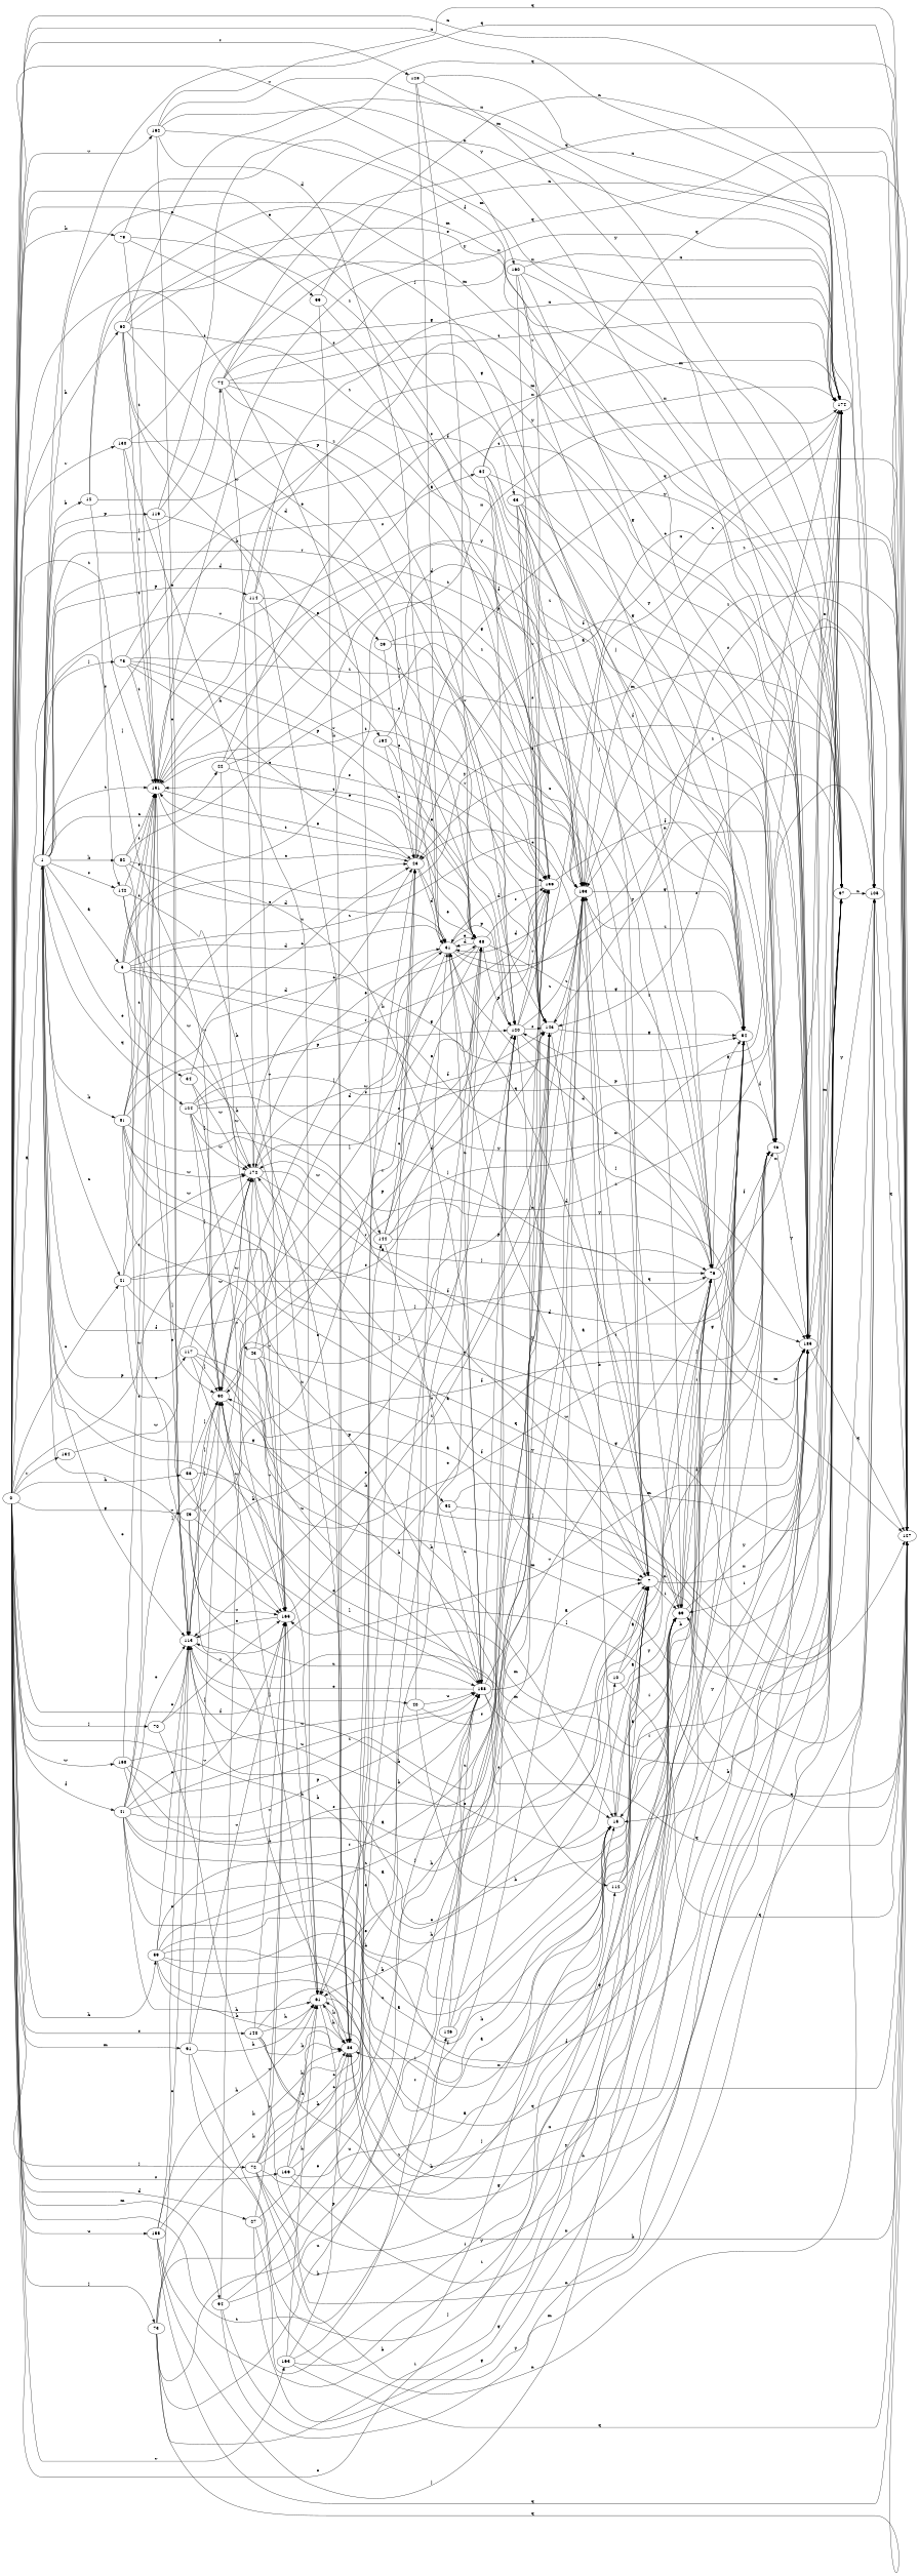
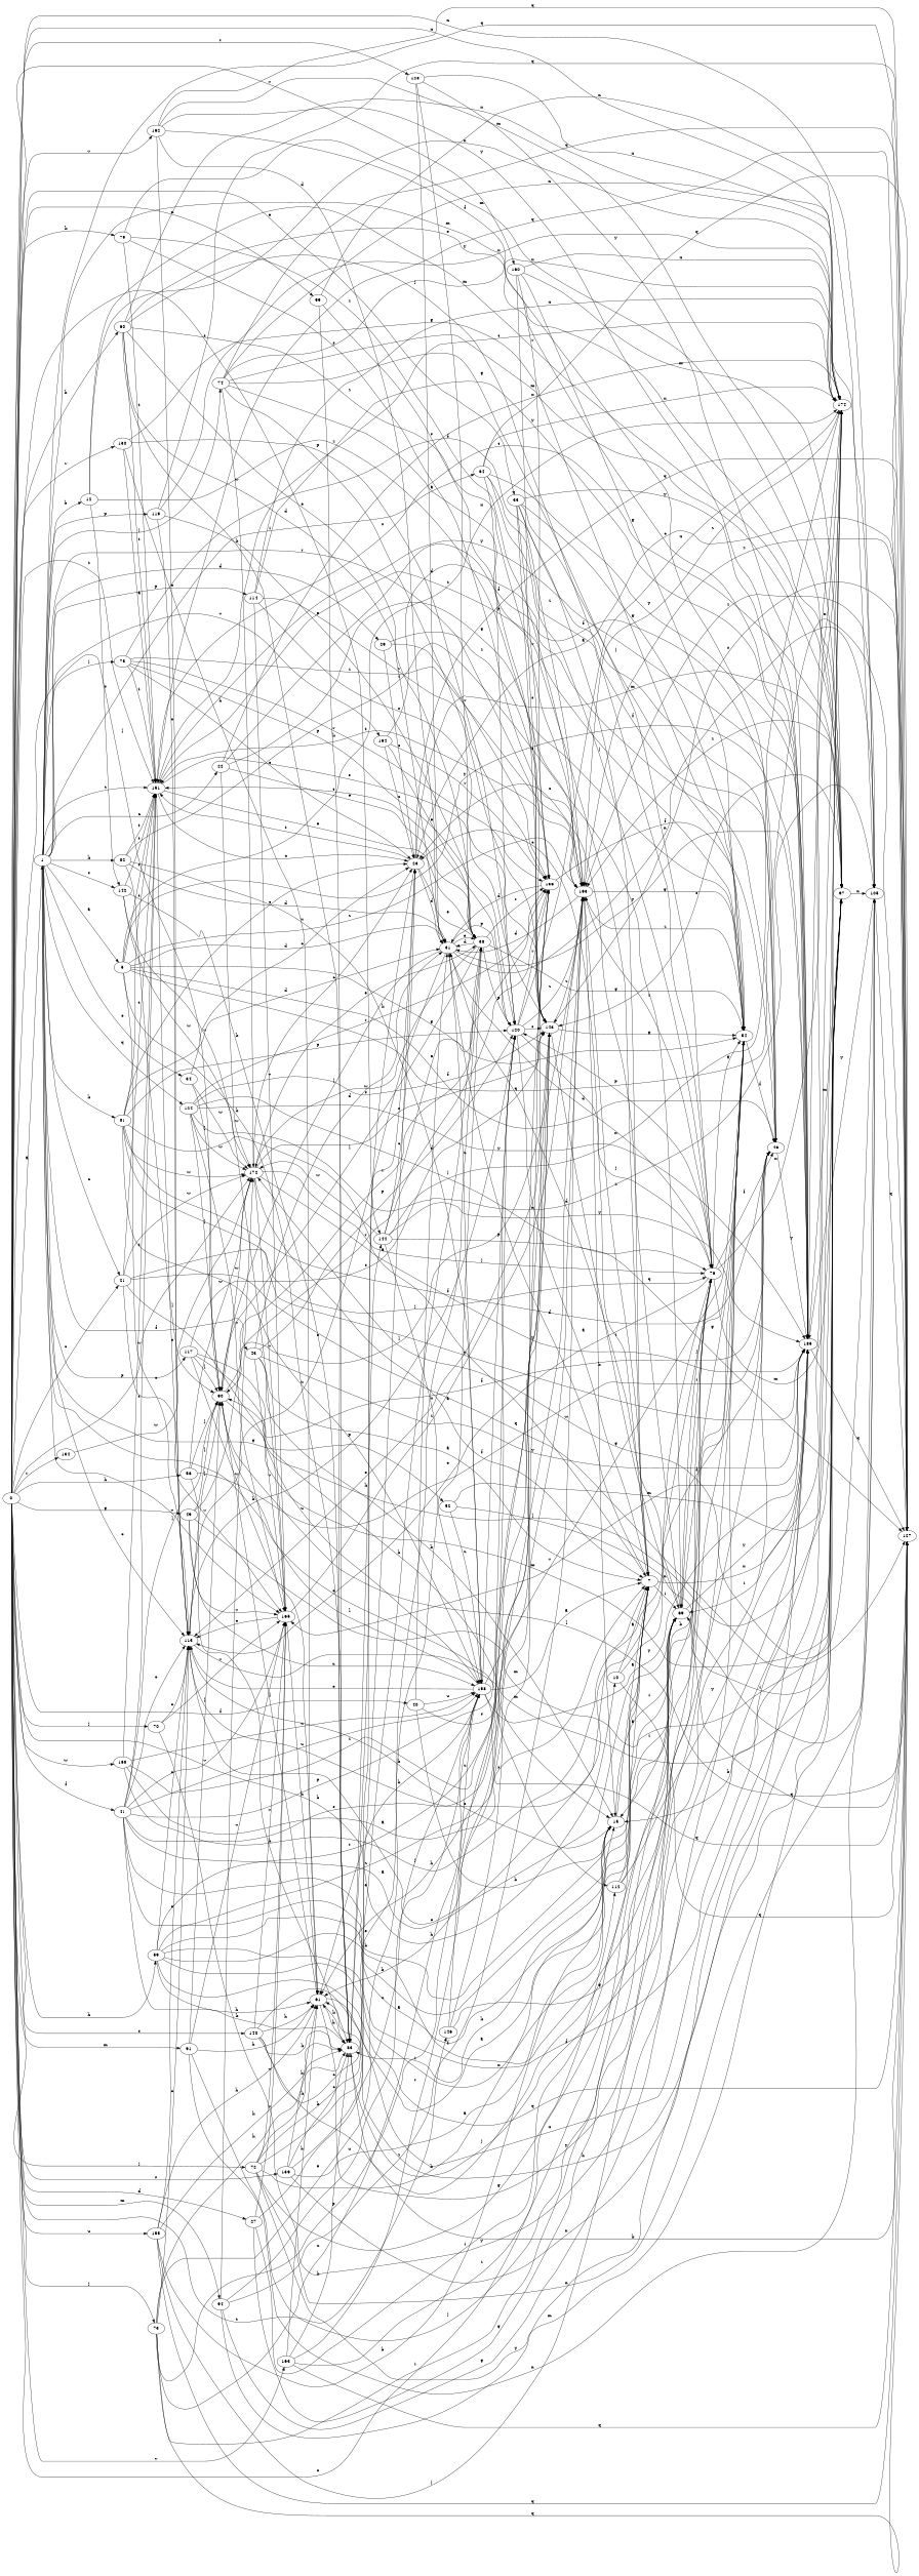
  strict digraph {
    rankdir=LR
    0
    1
    10
    21
    27
    33
    40
    41
    49
    56
    59
    60
    70
    72
    73
    79
    90
    91
    94
    99
    105
    112
    128
    130
    134
    139
    140
    144
    146
    151
    155
    160
    162
    163
    168
    172
    n37 [label=174]
    5
    12
    22
    29
    34
    43
    52
    64
    74
    75
    81
    82
    97
    113
    114
    117
    119
    124
    127
    136
    142
    164
    165
    46
    7
    76
    158
    54
    69
    38
    185
    193
    143
    31
    15
    83
    120
    61
    23
    0 -> 1 [label=a]
    0 -> 10 [label=b]
    0 -> 21 [label=c]
    0 -> 27 [label=d]
    0 -> 33 [label=e]
    0 -> 40 [label=f]
    0 -> 41 [label=f]
    0 -> 49 [label=g]
    0 -> 56 [label=h]
    0 -> 59 [label=h]
    0 -> 60 [label=h]
    0 -> 70 [label=j]
    0 -> 72 [label=j]
    0 -> 73 [label=j]
    0 -> 79 [label=k]
    0 -> 90 [label=l]
    0 -> 91 [label=m]
    0 -> 94 [label=m]
    0 -> 99 [label=n]
    0 -> 105 [label=n]
    0 -> 112 [label=o]
    0 -> 128 [label=r]
    0 -> 130 [label=r]
    0 -> 134 [label=r]
    0 -> 139 [label=s]
    0 -> 140 [label=s]
    0 -> 144 [label=t]
    0 -> 146 [label=t]
    0 -> 151 [label=t]
    0 -> 155 [label=u]
    0 -> 160 [label=v]
    0 -> 162 [label=v]
    0 -> 163 [label=v]
    0 -> 168 [label=w]
    0 -> 172 [label=w]
    0 -> n37 [label=x]
    1 -> 21 [label=c]
    1 -> 112 [label=o]
    1 -> 151 [label=t]
    1 -> 5 [label=a]
    1 -> 12 [label=b]
    1 -> 22 [label=c]
    1 -> 29 [label=d]
    1 -> 34 [label=e]
    1 -> 43 [label=f]
    1 -> 52 [label=g]
    1 -> 64 [label=i]
    1 -> 74 [label=j]
    1 -> 75 [label=j]
    1 -> 81 [label=k]
    1 -> 82 [label=k]
    1 -> 97 [label=m]
    1 -> 113 [label=o]
    1 -> 114 [label=p]
    1 -> 117 [label=p]
    1 -> 119 [label=p]
    1 -> 124 [label=q]
    1 -> 127 [label=q]
    1 -> 136 [label=r]
    1 -> 142 [label=s]
    1 -> 164 [label=v]
    1 -> 165 [label=v]
    10 -> 127 [label=q]
    10 -> 46 [label=f]
    10 -> 7 [label=a]
    21 -> 151 [label=t]
    21 -> 172 [label=w]
    21 -> 127 [label=q]
    21 -> 165 [label=v]
    21 -> 76 [label=j]
    21 -> 158 [label=u]
    27 -> 165 [label=v]
    27 -> 54 [label=g]
    27 -> 69 [label=i]
    27 -> 38 [label=e]
    33 -> 136 [label=r]
    33 -> 7 [label=a]
    33 -> 76 [label=j]
    33 -> 54 [label=g]
    33 -> 185 [label=y]
    33 -> 193 [label=z]
    33 -> 143 [label=s]
    40 -> 158 [label=u]
    40 -> 143 [label=s]
    40 -> 31 [label=d]
    40 -> 15 [label=b]
    41 -> 90 [label=l]
    41 -> 151 [label=t]
    41 -> 113 [label=o]
    41 -> 165 [label=v]
    41 -> 46 [label=f]
    41 -> 7 [label=a]
    41 -> 158 [label=u]
    41 -> 143 [label=s]
    41 -> 15 [label=b]
    41 -> 83 [label=k]
    41 -> 120 [label=p]
    49 -> 90 [label=l]
    49 -> 97 [label=m]
    49 -> 136 [label=r]
    49 -> 165 [label=v]
    49 -> 158 [label=u]
    56 -> 90 [label=l]
    56 -> 172 [label=w]
    56 -> 46 [label=f]
    56 -> 83 [label=k]
    59 -> n37 [label=x]
    59 -> 113 [label=o]
    59 -> 127 [label=q]
    59 -> 136 [label=r]
    59 -> 7 [label=a]
    59 -> 69 [label=i]
    59 -> 193 [label=z]
    59 -> 15 [label=b]
    59 -> 61 [label=h]
    60 -> 151 [label=t]
    60 -> n37 [label=x]
    60 -> 76 [label=j]
    60 -> 38 [label=e]
    60 -> 185 [label=y]
    60 -> 193 [label=z]
    60 -> 31 [label=d]
    60 -> 83 [label=k]
    70 -> 113 [label=o]
    70 -> 165 [label=v]
    70 -> 185 [label=y]
    72 -> 105 [label=n]
    72 -> 97 [label=m]
    72 -> 165 [label=v]
    72 -> 54 [label=g]
    72 -> 38 [label=e]
    72 -> 15 [label=b]
    72 -> 83 [label=k]
    72 -> 23 [label=c]
    73 -> 113 [label=o]
    73 -> 127 [label=q]
    73 -> 158 [label=u]
    73 -> 69 [label=i]
    73 -> 38 [label=e]
    73 -> 83 [label=k]
    73 -> 120 [label=p]
    79 -> 151 [label=t]
    79 -> 97 [label=m]
    79 -> 193 [label=z]
    79 -> 143 [label=s]
    90 -> 172 [label=w]
    90 -> 97 [label=m]
    90 -> 136 [label=r]
    91 -> 90 [label=l]
    91 -> 105 [label=n]
    91 -> 165 [label=v]
    91 -> 76 [label=j]
    91 -> 61 [label=h]
    94 -> 172 [label=w]
    94 -> 158 [label=u]
    94 -> 54 [label=g]
    94 -> 185 [label=y]
    94 -> 193 [label=z]
    99 -> 105 [label=n]
    99 -> 143 [label=s]
    99 -> 83 [label=k]
    105 -> 172 [label=w]
    105 -> 127 [label=q]
    105 -> 185 [label=y]
    105 -> 193 [label=z]
    112 -> 7 [label=a]
    112 -> 69 [label=i]
    112 -> 185 [label=y]
    128 -> n37 [label=x]
    128 -> 38 [label=e]
    128 -> 185 [label=y]
    128 -> 31 [label=d]
-   130 -> 151 [label=t]
+   130 -> 151 [label=a]
    130 -> 54 [label=g]
    130 -> 120 [label=p]
    130 -> 61 [label=h]
    134 -> 172 [label=w]
    139 -> n37 [label=x]
    139 -> 7 [label=a]
    139 -> 158 [label=u]
    139 -> 83 [label=k]
    139 -> 61 [label=h]
    140 -> n37 [label=x]
    140 -> 165 [label=v]
    140 -> 76 [label=j]
    140 -> 83 [label=k]
    140 -> 61 [label=h]
    140 -> 23 [label=c]
    144 -> 172 [label=w]
    144 -> n37 [label=x]
    144 -> 127 [label=q]
    144 -> 158 [label=u]
    144 -> 38 [label=e]
    144 -> 185 [label=y]
    144 -> 23 [label=c]
    146 -> 158 [label=u]
    146 -> 54 [label=g]
    146 -> 143 [label=s]
    151 -> 113 [label=o]
    151 -> 127 [label=q]
    151 -> 38 [label=e]
    151 -> 185 [label=y]
    151 -> 143 [label=s]
    151 -> 23 [label=c]
    155 -> 113 [label=o]
    155 -> 127 [label=q]
    155 -> 76 [label=j]
    155 -> 15 [label=b]
    155 -> 83 [label=k]
    155 -> 61 [label=h]
    160 -> n37 [label=x]
    160 -> 97 [label=m]
    160 -> 136 [label=r]
    160 -> 54 [label=g]
    160 -> 143 [label=s]
    162 -> 97 [label=m]
    162 -> 113 [label=o]
    162 -> 127 [label=q]
    162 -> 46 [label=f]
    162 -> 185 [label=y]
    162 -> 31 [label=d]
    163 -> 127 [label=q]
    163 -> 136 [label=r]
    163 -> 69 [label=i]
    163 -> 83 [label=k]
    163 -> 61 [label=h]
    168 -> 151 [label=t]
    168 -> 7 [label=a]
    168 -> 76 [label=j]
    168 -> 158 [label=u]
    168 -> 193 [label=z]
    172 -> 165 [label=v]
    172 -> 7 [label=a]
    172 -> 76 [label=j]
    172 -> 38 [label=e]
    172 -> 185 [label=y]
    172 -> 143 [label=s]
    172 -> 23 [label=c]
    n37 -> 151 [label=t]
    n37 -> 193 [label=z]
    n37 -> 15 [label=b]
    5 -> 151 [label=t]
    5 -> n37 [label=x]
    5 -> 113 [label=o]
    5 -> 127 [label=q]
    5 -> 46 [label=f]
    5 -> 54 [label=g]
    5 -> 185 [label=y]
    5 -> 193 [label=z]
    5 -> 31 [label=d]
    5 -> 83 [label=k]
    12 -> n37 [label=x]
    12 -> 97 [label=m]
    12 -> 142 [label=s]
    12 -> 193 [label=z]
    22 -> 172 [label=w]
    22 -> n37 [label=x]
    22 -> 46 [label=f]
    22 -> 54 [label=g]
    22 -> 38 [label=e]
    29 -> 136 [label=r]
    29 -> 193 [label=z]
    29 -> 23 [label=c]
    34 -> 90 [label=l]
    34 -> 172 [label=w]
    34 -> 23 [label=c]
    43 -> 165 [label=v]
    43 -> 7 [label=a]
    43 -> 185 [label=y]
    43 -> 31 [label=d]
    43 -> 15 [label=b]
    43 -> 120 [label=p]
    52 -> 105 [label=n]
    52 -> 97 [label=m]
    52 -> 158 [label=u]
    64 -> n37 [label=x]
    64 -> 127 [label=q]
    64 -> 46 [label=f]
    64 -> 76 [label=j]
    64 -> 185 [label=y]
    64 -> 120 [label=p]
    74 -> 105 [label=n]
    74 -> 172 [label=w]
    74 -> n37 [label=x]
    74 -> 97 [label=m]
    74 -> 127 [label=q]
    74 -> 7 [label=a]
    74 -> 54 [label=g]
    74 -> 143 [label=s]
    75 -> 151 [label=t]
    75 -> 136 [label=r]
    75 -> 46 [label=f]
    75 -> 193 [label=z]
    75 -> 120 [label=p]
    75 -> 23 [label=c]
    81 -> 151 [label=t]
    81 -> 172 [label=w]
    81 -> 46 [label=f]
    81 -> 7 [label=a]
    81 -> 158 [label=u]
    81 -> 185 [label=y]
    81 -> 31 [label=d]
    81 -> 120 [label=p]
    81 -> 23 [label=c]
    82 -> 90 [label=l]
    82 -> 151 [label=t]
    82 -> 158 [label=u]
    82 -> 69 [label=i]
    82 -> 31 [label=d]
    97 -> 90 [label=l]
    97 -> 105 [label=n]
    97 -> 151 [label=t]
    97 -> 69 [label=i]
    97 -> 193 [label=z]
    97 -> 143 [label=s]
    97 -> 61 [label=h]
    113 -> 90 [label=l]
    113 -> 97 [label=m]
    113 -> 15 [label=b]
    113 -> 120 [label=p]
    114 -> n37 [label=x]
    114 -> 136 [label=r]
    114 -> 165 [label=v]
    114 -> 185 [label=y]
    114 -> 143 [label=s]
    117 -> 90 [label=l]
    117 -> 46 [label=f]
    117 -> 143 [label=s]
    117 -> 15 [label=b]
    117 -> 61 [label=h]
    119 -> n37 [label=x]
    119 -> 113 [label=o]
    119 -> 127 [label=q]
    119 -> 38 [label=e]
    124 -> 90 [label=l]
    124 -> 105 [label=n]
    124 -> 172 [label=w]
    124 -> 136 [label=r]
    124 -> 165 [label=v]
    124 -> 76 [label=j]
    124 -> 185 [label=y]
    124 -> 143 [label=s]
    127 -> 90 [label=l]
    127 -> 193 [label=z]
    127 -> 143 [label=s]
    127 -> 83 [label=k]
    127 -> 23 [label=c]
    136 -> 46 [label=f]
    136 -> 31 [label=d]
    136 -> 61 [label=h]
    142 -> 151 [label=t]
    142 -> 172 [label=w]
    142 -> 165 [label=v]
    142 -> 83 [label=k]
    164 -> 136 [label=r]
    164 -> 46 [label=f]
    164 -> 38 [label=e]
    164 -> 23 [label=c]
    165 -> 113 [label=o]
    165 -> 193 [label=z]
    165 -> 61 [label=h]
    46 -> 185 [label=y]
    7 -> n37 [label=x]
    7 -> 69 [label=i]
    7 -> 193 [label=z]
    7 -> 31 [label=d]
    7 -> 23 [label=c]
    76 -> n37 [label=x]
    76 -> 97 [label=m]
    76 -> 113 [label=o]
    76 -> 46 [label=f]
    76 -> 54 [label=g]
    76 -> 69 [label=i]
    76 -> 193 [label=z]
    76 -> 31 [label=d]
    76 -> 120 [label=p]
    158 -> 90 [label=l]
    158 -> 113 [label=o]
    158 -> 127 [label=q]
    158 -> 7 [label=a]
    158 -> 54 [label=g]
    158 -> 185 [label=y]
    158 -> 120 [label=p]
    158 -> 61 [label=h]
    54 -> 151 [label=t]
    54 -> 113 [label=o]
    54 -> 46 [label=f]
    54 -> 193 [label=z]
    54 -> 15 [label=b]
    69 -> 113 [label=o]
    69 -> 127 [label=q]
    69 -> 76 [label=j]
    69 -> 54 [label=g]
    69 -> 185 [label=y]
    69 -> 31 [label=d]
    69 -> 23 [label=c]
    38 -> 90 [label=l]
    38 -> 172 [label=w]
    38 -> 136 [label=r]
    38 -> 54 [label=g]
    38 -> 31 [label=d]
    38 -> 120 [label=p]
    185 -> n37 [label=x]
    185 -> 97 [label=m]
    185 -> 127 [label=q]
    185 -> 165 [label=v]
    185 -> 69 [label=i]
    193 -> 90 [label=l]
    193 -> 151 [label=t]
    193 -> 54 [label=g]
    193 -> 31 [label=d]
    193 -> 15 [label=b]
    143 -> 113 [label=o]
    143 -> 54 [label=g]
    143 -> 69 [label=i]
    143 -> 193 [label=z]
    143 -> 61 [label=h]
    31 -> 90 [label=l]
    31 -> 105 [label=n]
    31 -> 113 [label=o]
    31 -> 158 [label=u]
    31 -> 38 [label=e]
    31 -> 185 [label=y]
    31 -> 120 [label=p]
    15 -> 7 [label=a]
    15 -> 69 [label=i]
    15 -> 83 [label=k]
    83 -> 144 [label=k]
    83 -> 46 [label=f]
    83 -> 61 [label=h]
    120 -> 151 [label=t]
    120 -> n37 [label=x]
    120 -> 136 [label=r]
    120 -> 7 [label=a]
    120 -> 76 [label=j]
    120 -> 193 [label=z]
    120 -> 143 [label=s]
    61 -> 90 [label=l]
    61 -> 7 [label=a]
    61 -> 185 [label=y]
    61 -> 83 [label=k]
    23 -> 151 [label=t]
    23 -> 97 [label=m]
    23 -> 127 [label=q]
    23 -> 38 [label=e]
    23 -> 31 [label=d]
    23 -> 83 [label=k]
  }
